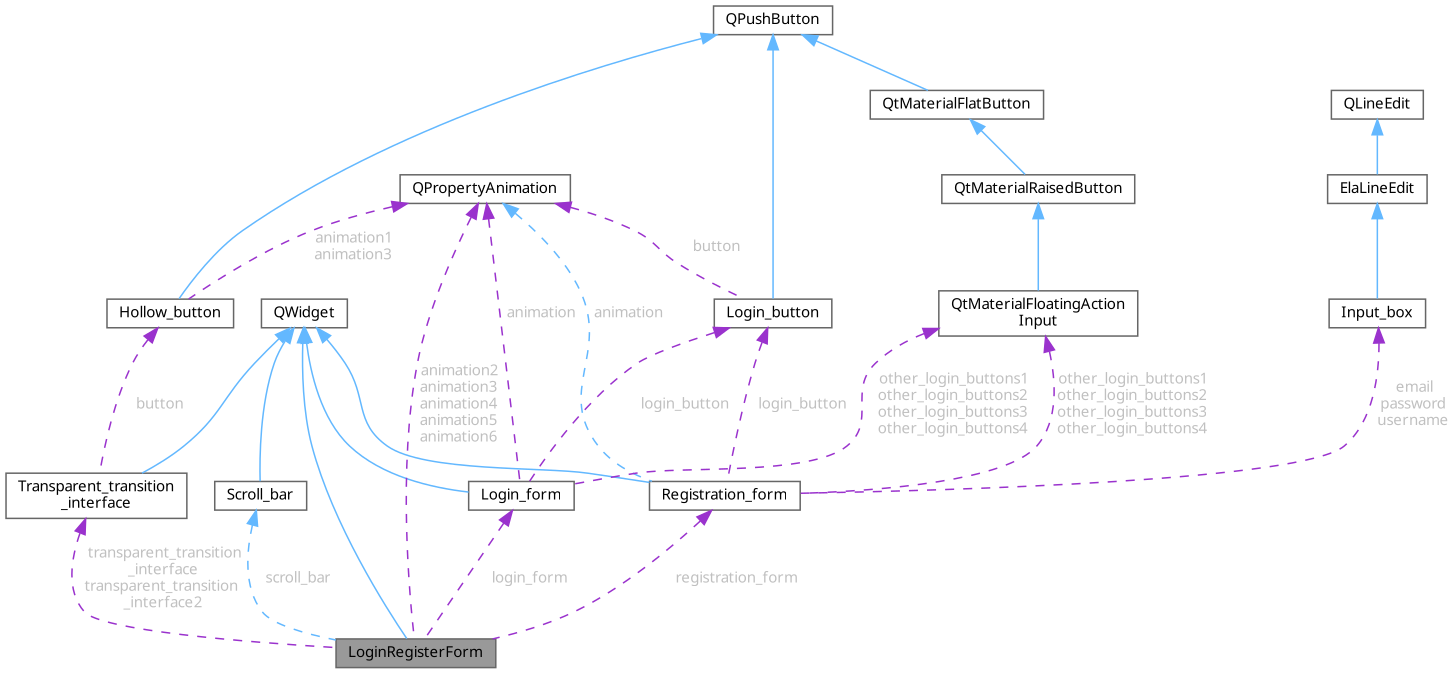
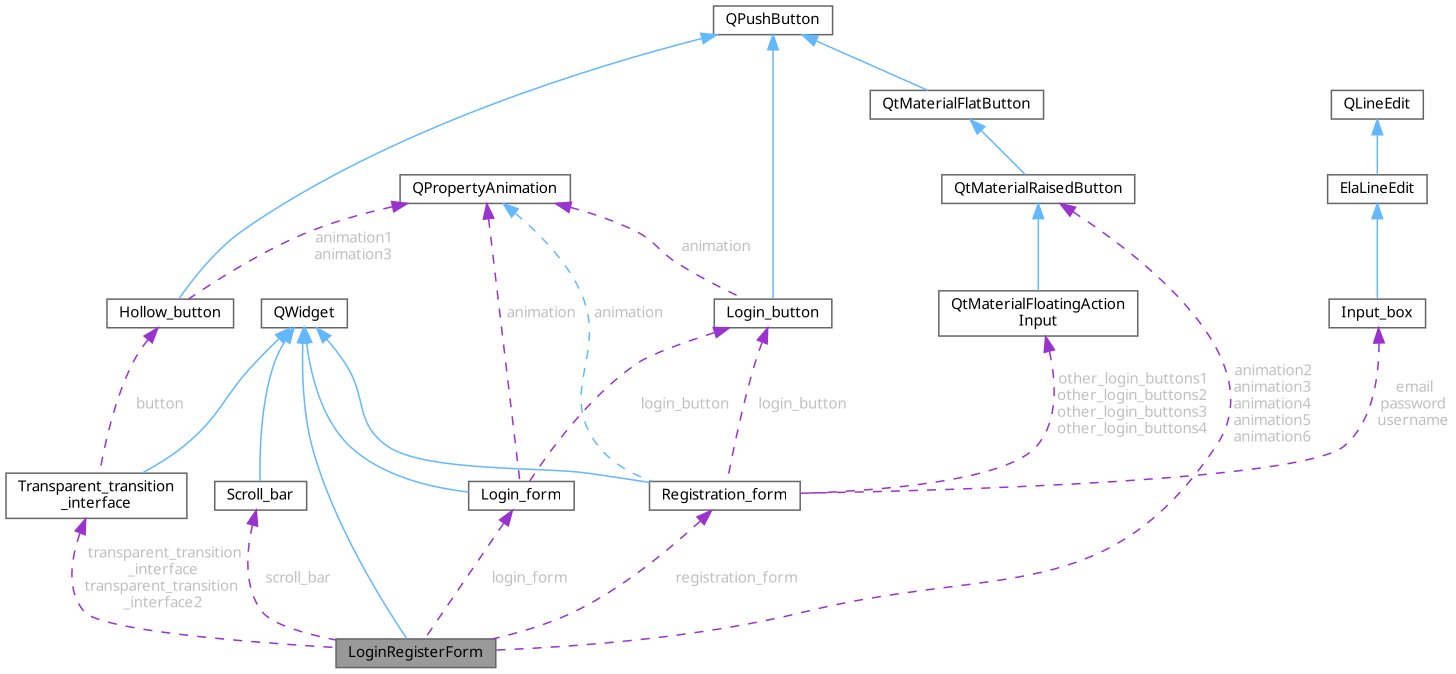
  digraph {
    fontname="Noto Sans"
    rankdir=TB
    node [color=gray40 fillcolor=white fontname="Noto Sans" fontsize=10 shape=box style=filled]
    edge [color=darkorchid3 dir=back fontname="Noto Sans" fontsize=10 labelfontname=Helvetica labelfontsize=10 style=dashed fontcolor=grey]
    n1 [fillcolor=grey60 fontcolor=black height=0.2 label=LoginRegisterForm width=0.4]
    n2 [height=0.2 label=QWidget width=0.4]
    n3 [height=0.2 label=Scroll_bar width=0.4]
    n4 [height=0.2 label="Transparent_transition\l_interface" width=0.4]
    n5 [height=0.2 label=Registration_form width=0.4]
    n6 [height=0.2 label=Login_form width=0.4]
    n7 [height=0.2 label=Hollow_button width=0.4]
    n8 [height=0.2 label=QPushButton width=0.4]
    n9 [height=0.2 label=Login_button width=0.4]
    n10 [height=0.2 label=QtMaterialFlatButton width=0.4]
    n11 [height=0.2 label=QtMaterialRaisedButton width=0.4]
    n12 [height=0.2 label=QPropertyAnimation width=0.4]
    n13 [height=0.2 label=Input_box width=0.4]
    n14 [height=0.2 label=ElaLineEdit width=0.4]
    n15 [height=0.2 label=QLineEdit width=0.4]
    n16 [height=0.2 label="QtMaterialFloatingAction\lInput" width=0.4]
    n2 -> n1 [color=steelblue1 style=solid fontcolor=""]
    n2 -> n3 [color=steelblue1 style=solid fontcolor=""]
    n2 -> n4 [color=steelblue1 style=solid fontcolor=""]
    n2 -> n5 [color=steelblue1 style=solid fontcolor=""]
    n2 -> n6 [color=steelblue1 style=solid fontcolor=""]
-   n3 -> n1 [color=steelblue1 label=" scroll_bar"]
+   n3 -> n1 [label=" scroll_bar"]
    n4 -> n1 [label=" transparent_transition\l_interface\ntransparent_transition\l_interface2"]
    n5 -> n1 [label=" registration_form"]
    n6 -> n1 [label=" login_form"]
    n7 -> n4 [label=" button"]
    n8 -> n7 [color=steelblue1 style=solid fontcolor=""]
    n8 -> n9 [color=steelblue1 style=solid fontcolor=""]
    n8 -> n10 [color=steelblue1 style=solid fontcolor=""]
    n9 -> n5 [label=" login_button"]
    n9 -> n6 [label=" login_button"]
    n10 -> n11 [color=steelblue1 style=solid fontcolor=""]
    n11 -> n16 [color=steelblue1 style=solid fontcolor=""]
-   n12 -> n1 [label=" animation2\nanimation3\nanimation4\nanimation5\nanimation6"]
+   n11 -> n1 [label=" animation2\nanimation3\nanimation4\nanimation5\nanimation6"]
    n12 -> n5 [color=steelblue1 label=" animation"]
    n12 -> n6 [label=" animation"]
    n12 -> n7 [label=" animation1\nanimation3"]
-   n12 -> n9 [label=" button"]
+   n12 -> n9 [label=" animation"]
    n13 -> n5 [label=" email\npassword\nusername"]
    n14 -> n13 [color=steelblue1 style=solid fontcolor=""]
    n15 -> n14 [color=steelblue1 style=solid fontcolor=""]
    n16 -> n5 [label=" other_login_buttons1\nother_login_buttons2\nother_login_buttons3\nother_login_buttons4"]
-   n16 -> n6 [label=" other_login_buttons1\nother_login_buttons2\nother_login_buttons3\nother_login_buttons4"]
  }
